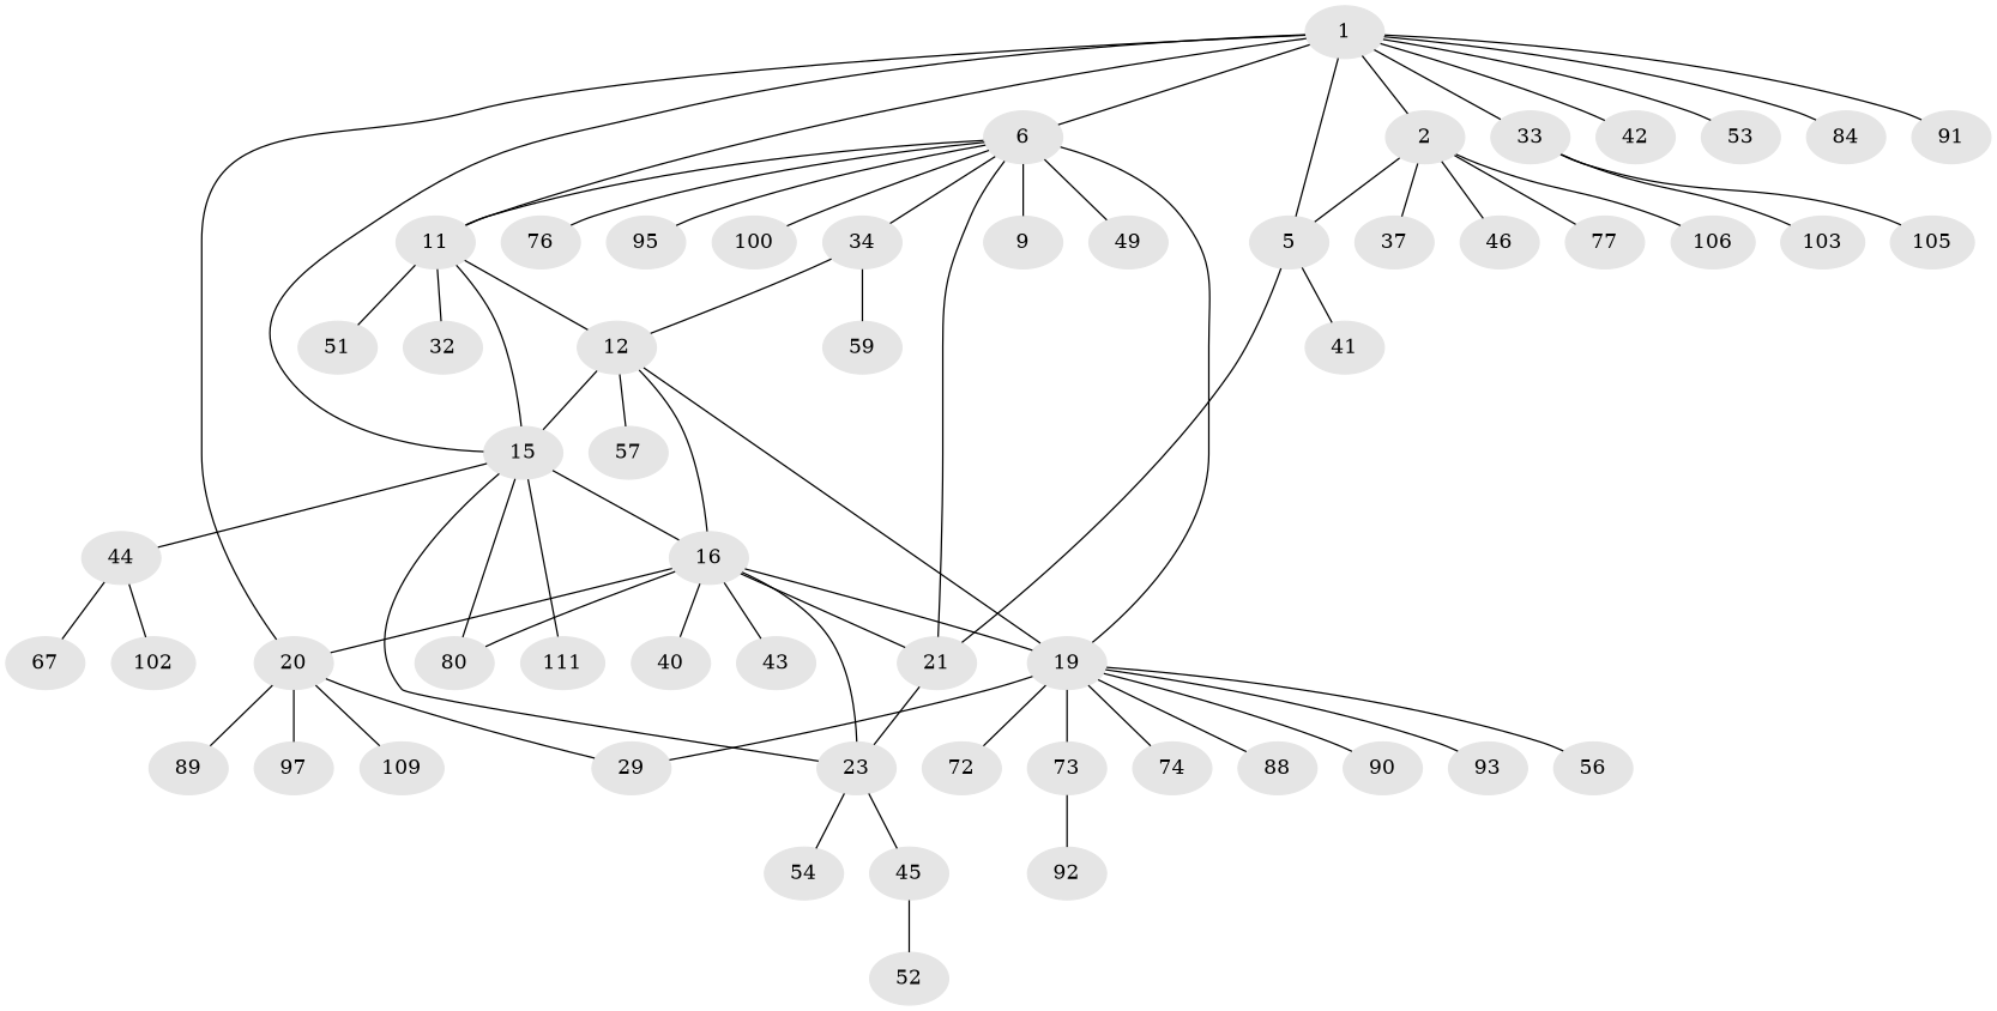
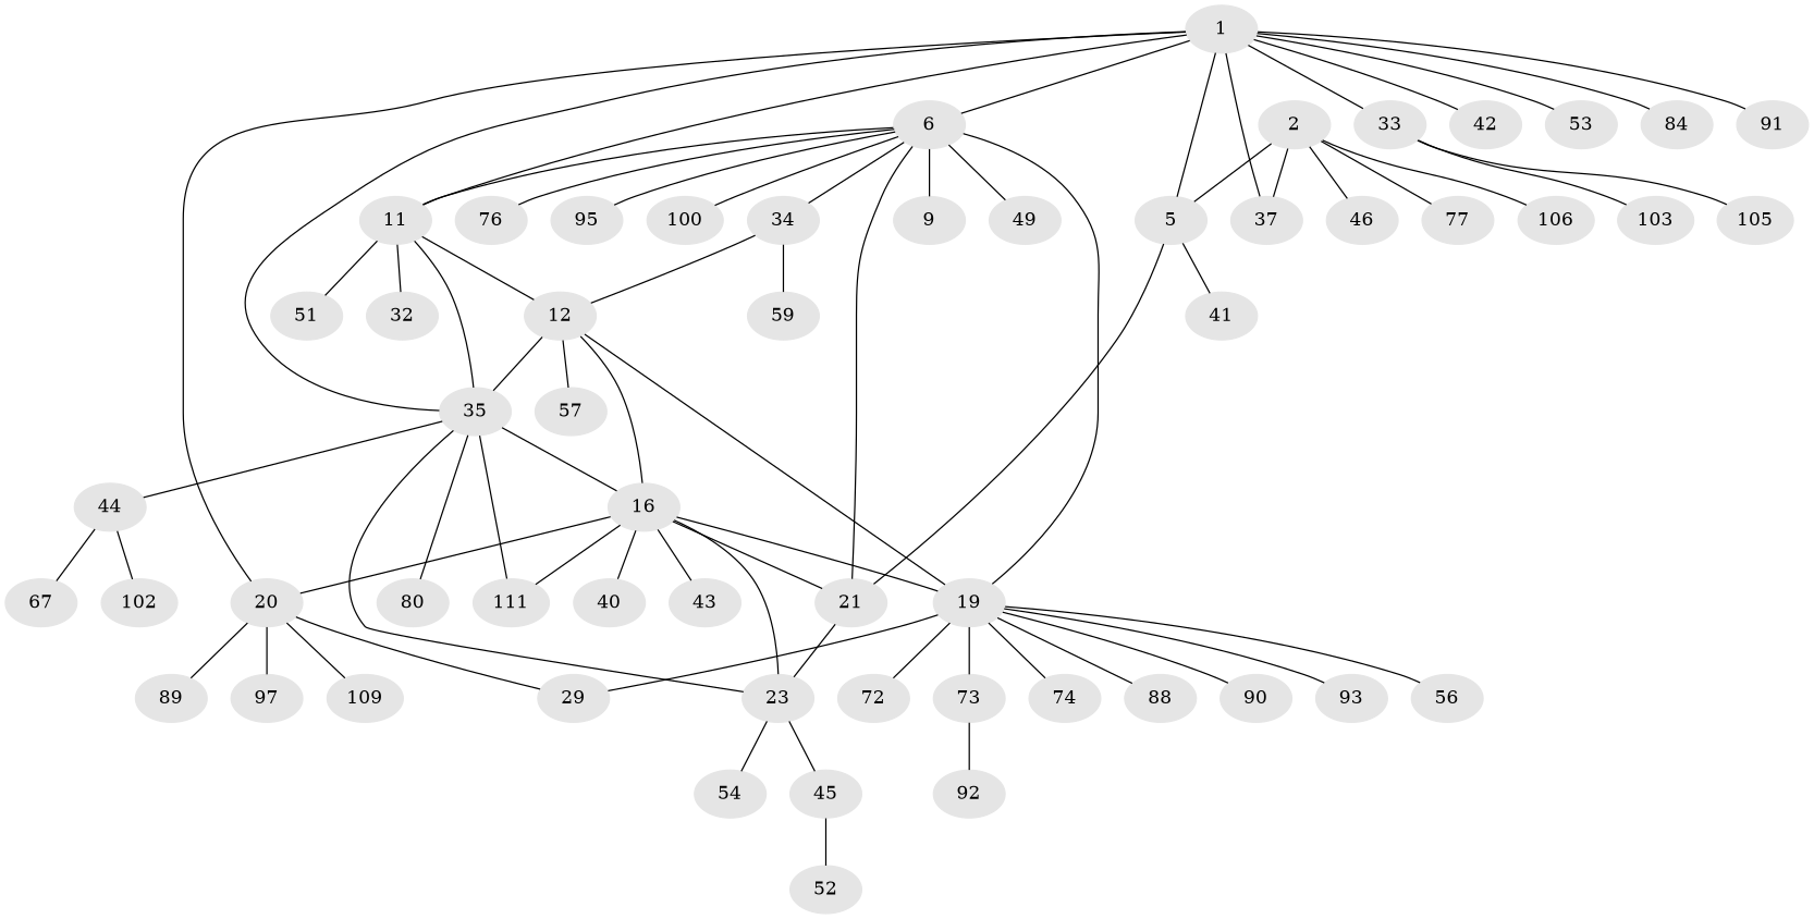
  graph {
    node [color=gray90 style=filled]
    1 [super="+3+78+79"]
    2
    5
    6 [super="+7+58"]
    11 [super="+14+13"]
-   15 [super="+38"]
+   15 [super="+38" label=35]
    20
    33 [super="+70"]
    42
    53 [super="+85"]
    84
    91
    37 [super="+48"]
    46
    77
    106
    21
    41
    9 [super="+94"]
    19 [super="+27"]
    34
    49
    76
    95
    100
    12 [super="+31+96+39+30"]
    32
    51
    16 [super="+17+22+47+18"]
    23 [super="+25+82+61+24"]
    44
    80
    111
    29
    89
    97
    109
    103
    105
    57
    56
    72
    73 [super="+83"]
    74
    88
    90
    93
    59 [super="+60"]
    40
    43
    45 [super="+108+81+87"]
    54
    67
    102
    92
    52 [super="+71"]
-   1 -- 2 [weight=3]
+   1 -- 37 [weight=3]
    1 -- 5 [weight=3]
    1 -- 6
    1 -- 11
    1 -- 15
    1 -- 20
    1 -- 33
    1 -- 42
    1 -- 53
    1 -- 84
    1 -- 91
    2 -- 5
    2 -- 37
    2 -- 46
    2 -- 77
    2 -- 106
    5 -- 21
    5 -- 41
    6 -- 11
    6 -- 21
    6 -- 9 [weight=4]
    6 -- 19
    6 -- 34
    6 -- 49
    6 -- 76
    6 -- 95
    6 -- 100
    11 -- 15 [weight=3]
    11 -- 12 [weight=3]
    11 -- 32
    11 -- 51
    15 -- 16 [weight=2]
    15 -- 23
    15 -- 44
    15 -- 80
    15 -- 111
    20 -- 29
    20 -- 89
    20 -- 97
    20 -- 109
    33 -- 103
    33 -- 105
    21 -- 23 [weight=3]
    19 -- 29
    19 -- 56
    19 -- 72
    19 -- 73
    19 -- 74
    19 -- 88
    19 -- 90
    19 -- 93
    34 -- 12
    34 -- 59
    12 -- 15
    12 -- 19
    12 -- 16
    12 -- 57
    16 -- 20 [weight=3]
    16 -- 21
    16 -- 19 [weight=3]
    16 -- 23 [weight=3]
-   16 -- 80
+   16 -- 111
    16 -- 40
    16 -- 43
    23 -- 45
    23 -- 54
    44 -- 67
    44 -- 102
    73 -- 92
    45 -- 52
  }
